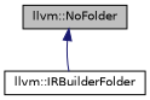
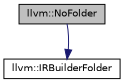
  digraph {
    node [color=black fontname=Helvetica fontsize=10 shape=record]
    n1 [fillcolor=grey75 fontcolor=black height=0.2 label="llvm::NoFolder" style=filled width=0.4]
    n2 [height=0.2 label="llvm::IRBuilderFolder" width=0.4]
-   n1 -> n2 [color=midnightblue dir=back fontname=Helvetica fontsize=10 labelfontname=Helvetica labelfontsize=10 style=solid]
+   n2 -> n1 [color=midnightblue dir=back fontname=Helvetica fontsize=10 labelfontname=Helvetica labelfontsize=10 style=solid]
  }
